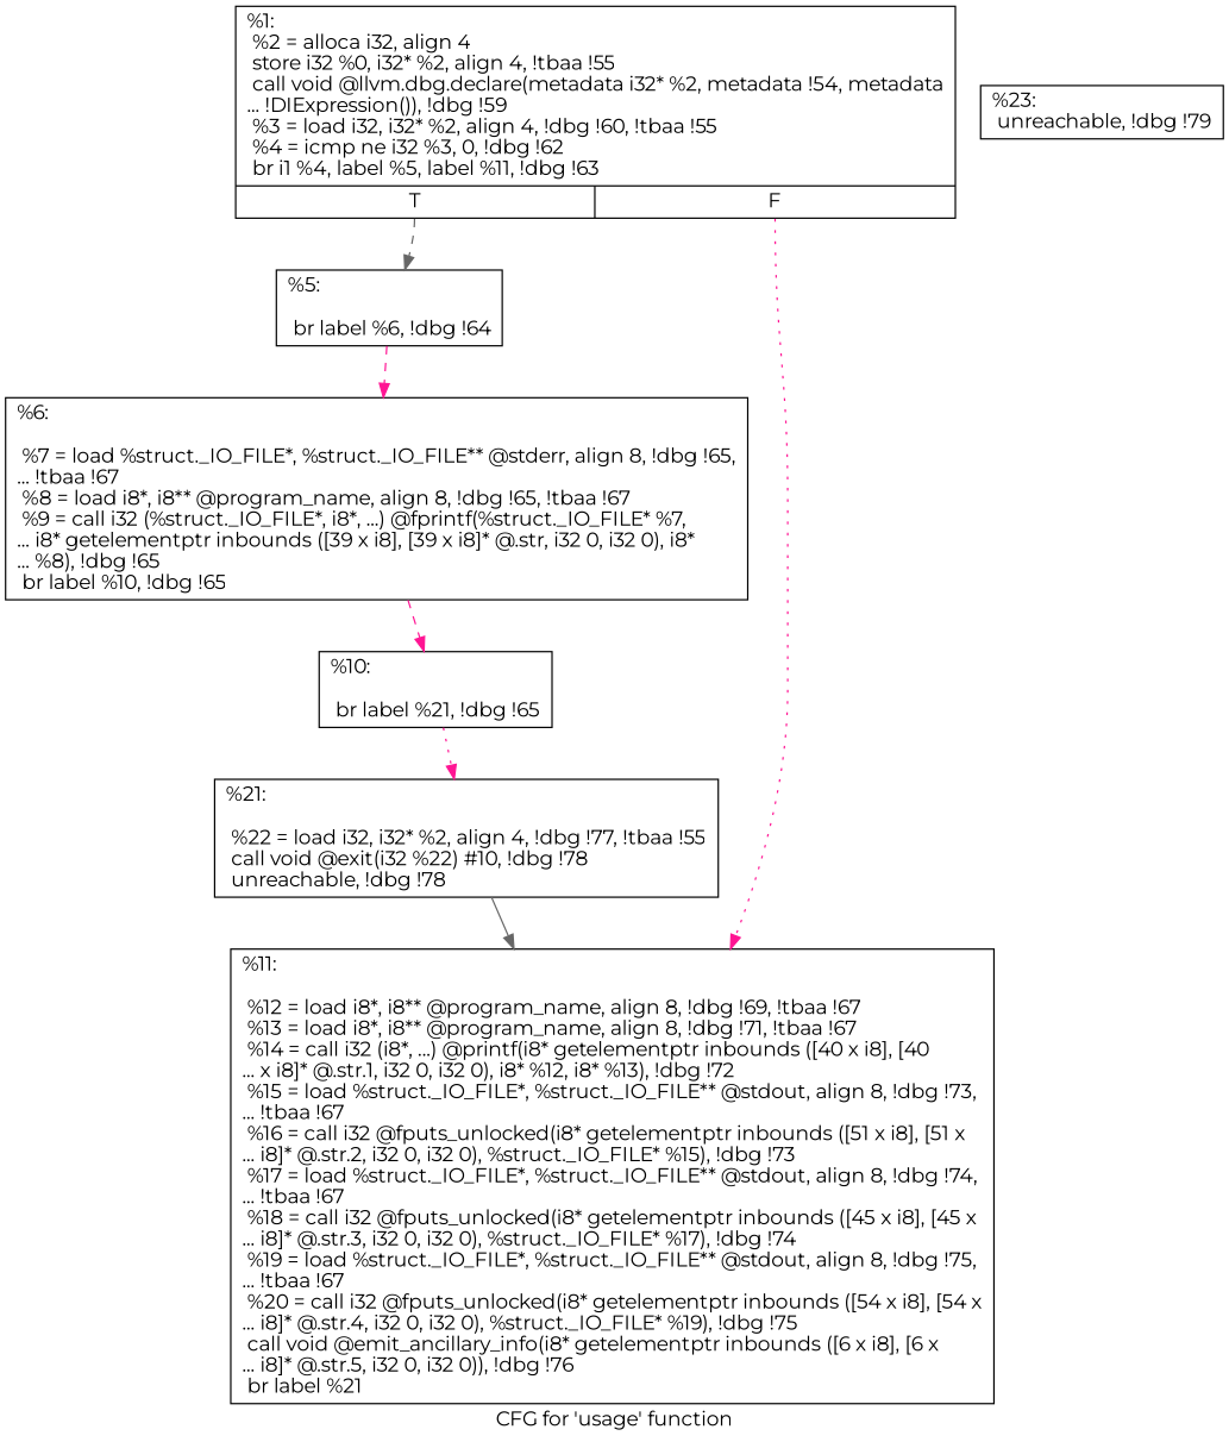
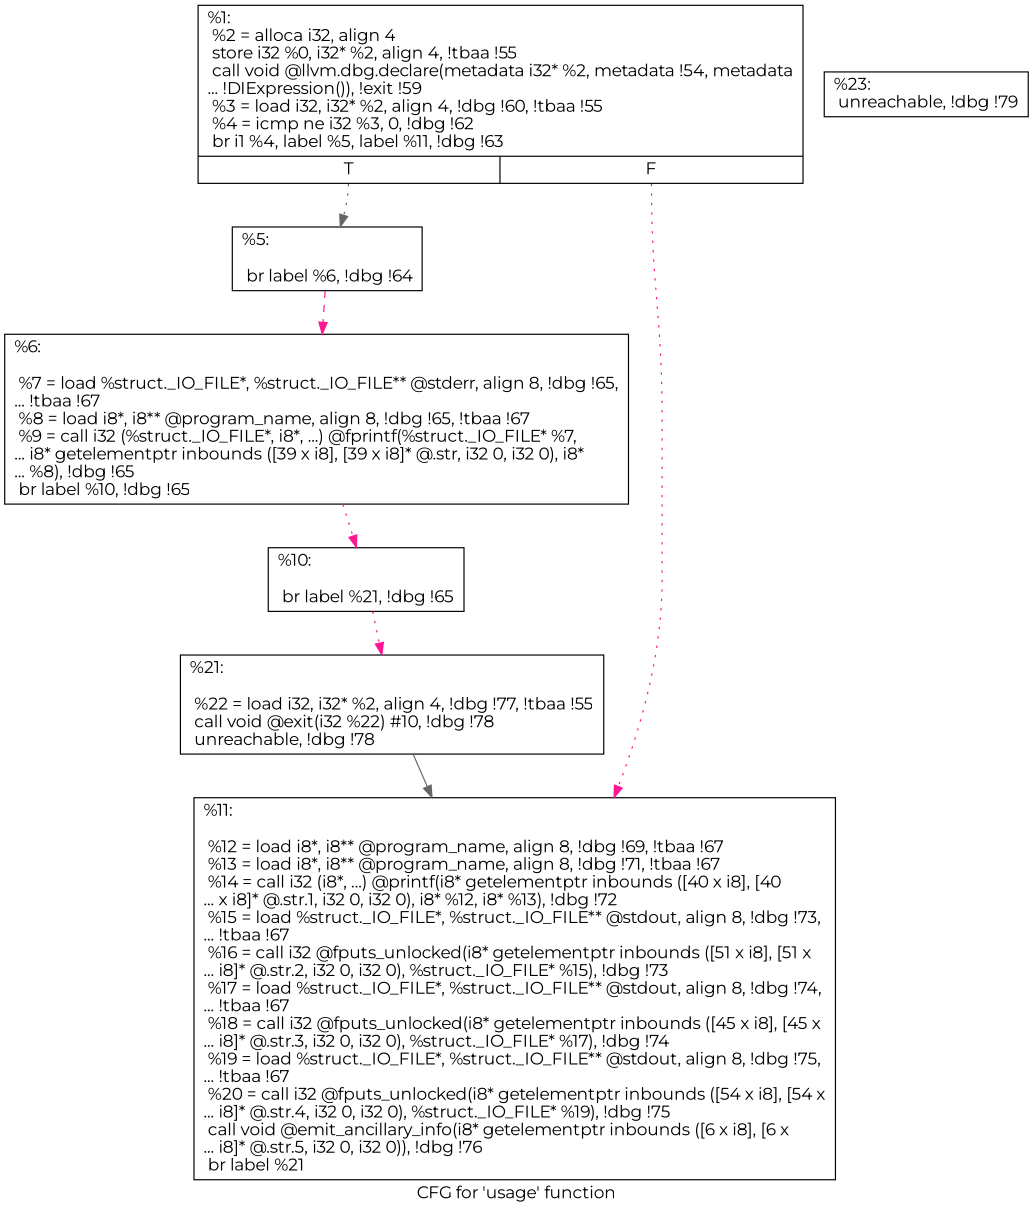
  digraph {
    fontname=Montserrat
    label="CFG for 'usage' function"
    node [fontname=Montserrat shape=record]
    edge [color=deeppink fontname=Montserrat style=dashed]
-   n1 [label="{%1:\l  %2 = alloca i32, align 4\l  store i32 %0, i32* %2, align 4, !tbaa !55\l  call void @llvm.dbg.declare(metadata i32* %2, metadata !54, metadata\l... !DIExpression()), !dbg !59\l  %3 = load i32, i32* %2, align 4, !dbg !60, !tbaa !55\l  %4 = icmp ne i32 %3, 0, !dbg !62\l  br i1 %4, label %5, label %11, !dbg !63\l|{<s0>T|<s1>F}}"]
+   n1 [label="{%1:\l  %2 = alloca i32, align 4\l  store i32 %0, i32* %2, align 4, !tbaa !55\l  call void @llvm.dbg.declare(metadata i32* %2, metadata !54, metadata\l... !DIExpression()), !exit !59\l  %3 = load i32, i32* %2, align 4, !dbg !60, !tbaa !55\l  %4 = icmp ne i32 %3, 0, !dbg !62\l  br i1 %4, label %5, label %11, !dbg !63\l|{<s0>T|<s1>F}}"]
    n2 [label="{%5:\l\l  br label %6, !dbg !64\l}"]
    n3 [label="{%11:\l\l  %12 = load i8*, i8** @program_name, align 8, !dbg !69, !tbaa !67\l  %13 = load i8*, i8** @program_name, align 8, !dbg !71, !tbaa !67\l  %14 = call i32 (i8*, ...) @printf(i8* getelementptr inbounds ([40 x i8], [40\l... x i8]* @.str.1, i32 0, i32 0), i8* %12, i8* %13), !dbg !72\l  %15 = load %struct._IO_FILE*, %struct._IO_FILE** @stdout, align 8, !dbg !73,\l... !tbaa !67\l  %16 = call i32 @fputs_unlocked(i8* getelementptr inbounds ([51 x i8], [51 x\l... i8]* @.str.2, i32 0, i32 0), %struct._IO_FILE* %15), !dbg !73\l  %17 = load %struct._IO_FILE*, %struct._IO_FILE** @stdout, align 8, !dbg !74,\l... !tbaa !67\l  %18 = call i32 @fputs_unlocked(i8* getelementptr inbounds ([45 x i8], [45 x\l... i8]* @.str.3, i32 0, i32 0), %struct._IO_FILE* %17), !dbg !74\l  %19 = load %struct._IO_FILE*, %struct._IO_FILE** @stdout, align 8, !dbg !75,\l... !tbaa !67\l  %20 = call i32 @fputs_unlocked(i8* getelementptr inbounds ([54 x i8], [54 x\l... i8]* @.str.4, i32 0, i32 0), %struct._IO_FILE* %19), !dbg !75\l  call void @emit_ancillary_info(i8* getelementptr inbounds ([6 x i8], [6 x\l... i8]* @.str.5, i32 0, i32 0)), !dbg !76\l  br label %21\l}"]
    n4 [label="{%6:\l\l  %7 = load %struct._IO_FILE*, %struct._IO_FILE** @stderr, align 8, !dbg !65,\l... !tbaa !67\l  %8 = load i8*, i8** @program_name, align 8, !dbg !65, !tbaa !67\l  %9 = call i32 (%struct._IO_FILE*, i8*, ...) @fprintf(%struct._IO_FILE* %7,\l... i8* getelementptr inbounds ([39 x i8], [39 x i8]* @.str, i32 0, i32 0), i8*\l... %8), !dbg !65\l  br label %10, !dbg !65\l}"]
    n5 [label="{%10:\l\l  br label %21, !dbg !65\l}"]
    n6 [label="{%21:\l\l  %22 = load i32, i32* %2, align 4, !dbg !77, !tbaa !55\l  call void @exit(i32 %22) #10, !dbg !78\l  unreachable, !dbg !78\l}"]
    n7 [label="{%23:                                                  \l  unreachable, !dbg !79\l}"]
-   n1 -> n2 [color=gray40 tailport=s0]
+   n1 -> n2 [color=gray40 style=dotted tailport=s0]
    n1 -> n3 [style=dotted tailport=s1]
    n2 -> n4
-   n4 -> n5
+   n4 -> n5 [style=dotted]
    n5 -> n6 [style=dotted]
    n6 -> n3 [color=gray40 style=solid]
  }
